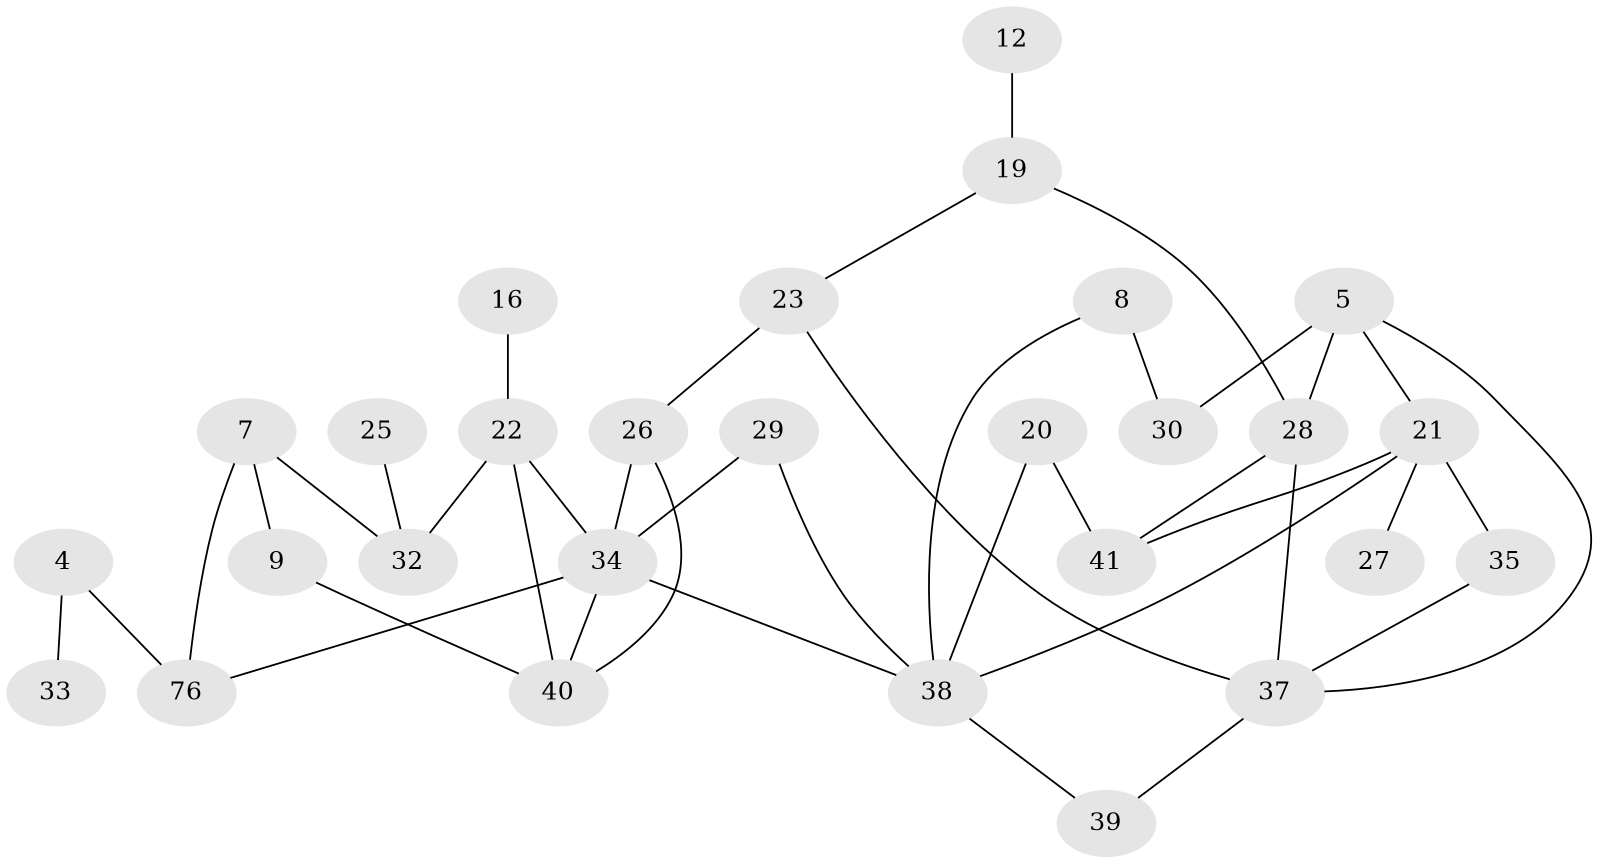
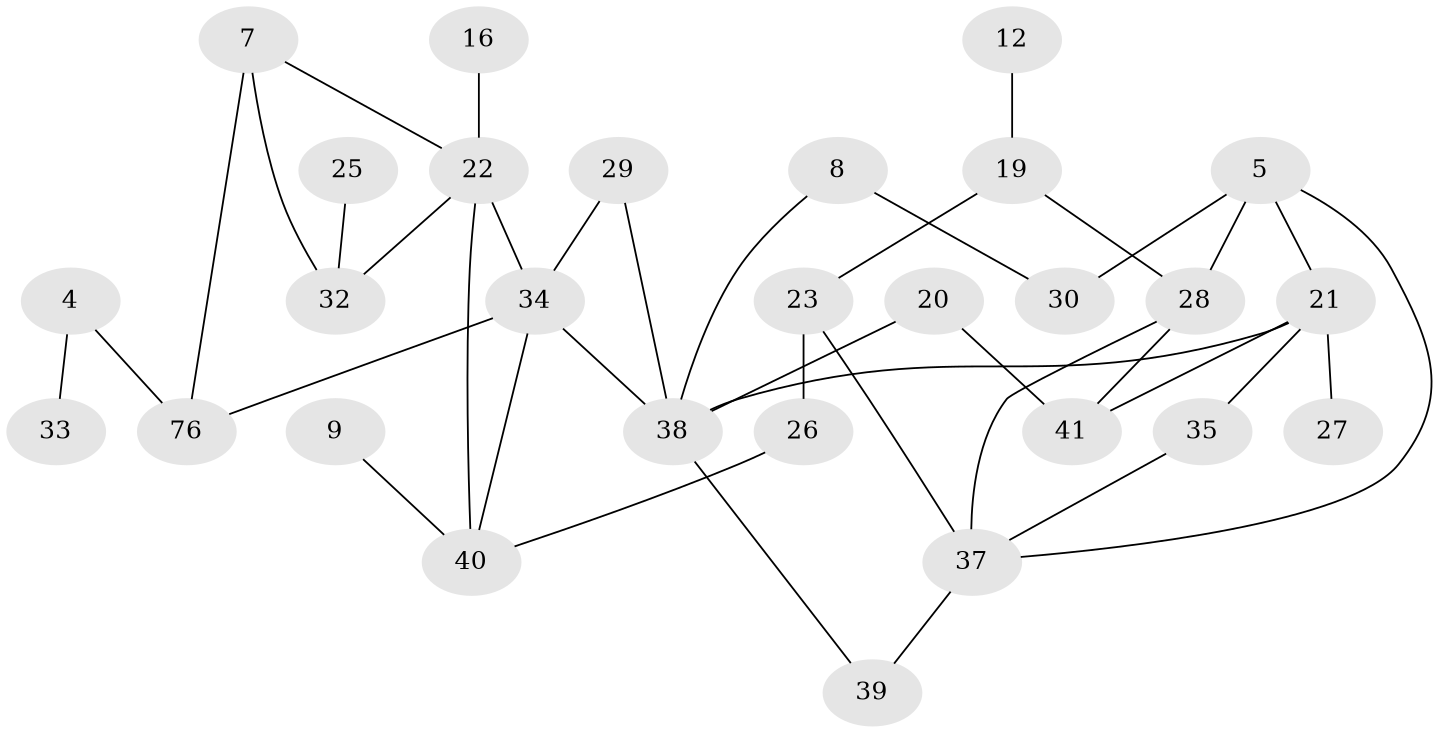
  graph {
    node [color=gray90 style=filled]
    edge [weight=1.0]
    4
    33
    n3 [label=76]
    5
    21
    28
    30
    37
    38
    35
    41
    27
    39
    7
    22
    32
    40
    34
    8
    9
    12
    19
    23
    16
    20
    26
    25
    29
    4 -- 33
    4 -- n3
    5 -- 21
    5 -- 28
    5 -- 30
    5 -- 37
    21 -- 38
    21 -- 35
    21 -- 41
    21 -- 27
    28 -- 37
    28 -- 41
    37 -- 39
    38 -- 39
    35 -- 37
    7 -- n3
-   7 -- 9
+   7 -- 22
    7 -- 32
    22 -- 32
    22 -- 40
    22 -- 34
    34 -- n3
    34 -- 38
    34 -- 40
    8 -- 30
    8 -- 38
    9 -- 40
    12 -- 19
    19 -- 28
    19 -- 23
    23 -- 37
    23 -- 26 [weight=2.0]
    16 -- 22
    20 -- 38
    20 -- 41
    26 -- 40
-   26 -- 34
    25 -- 32
    29 -- 38
    29 -- 34
  }
